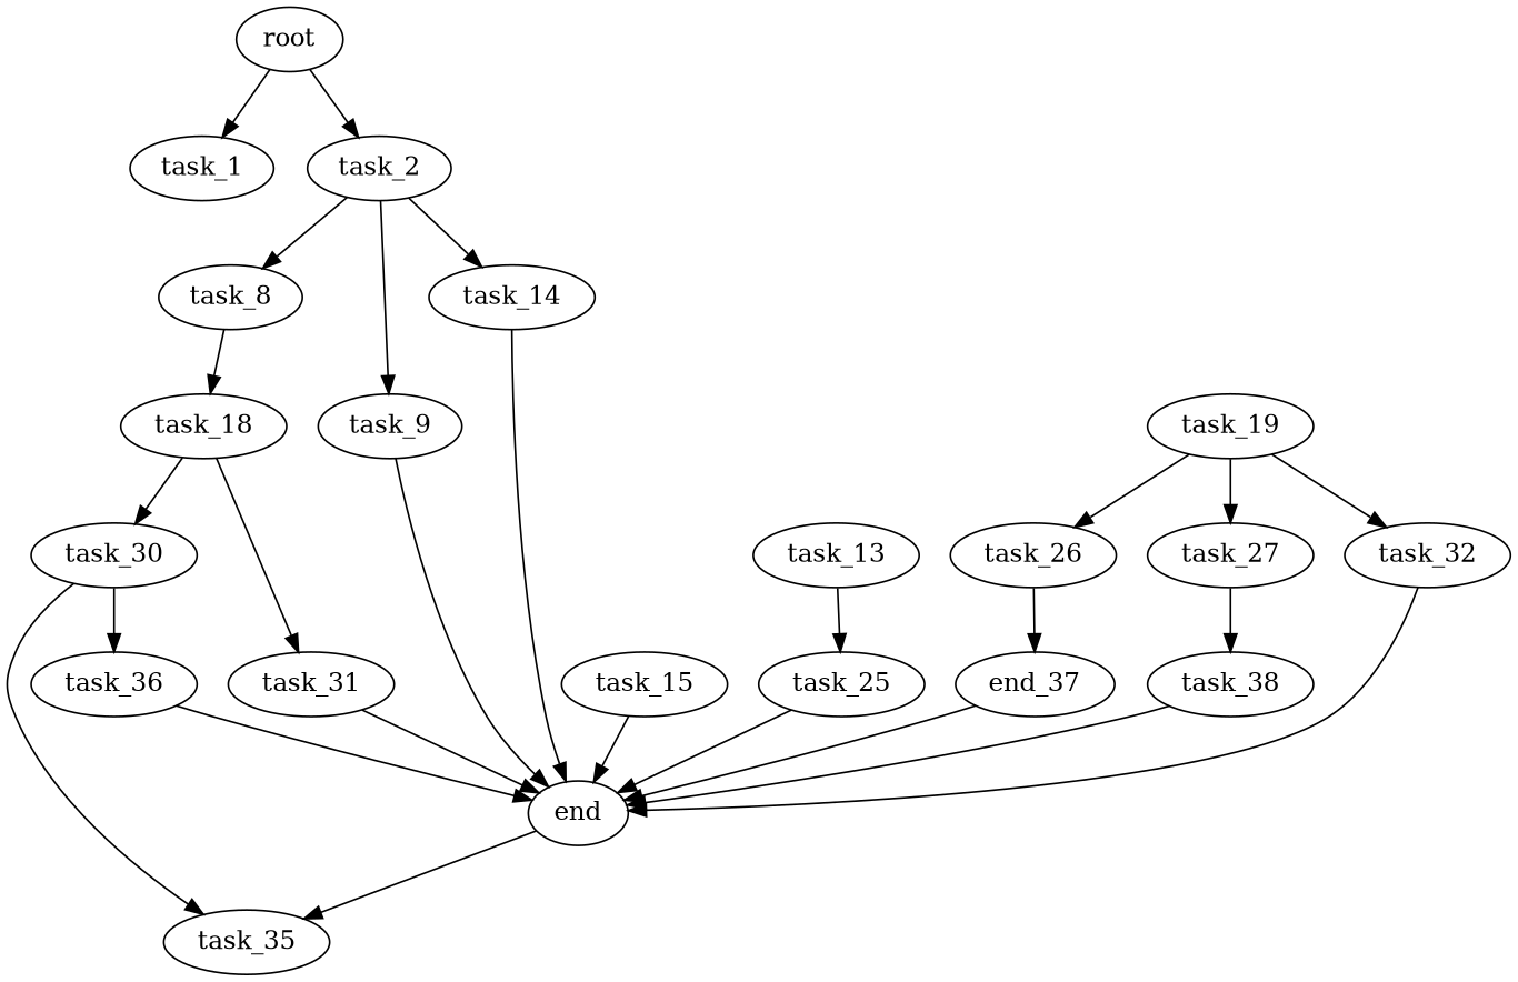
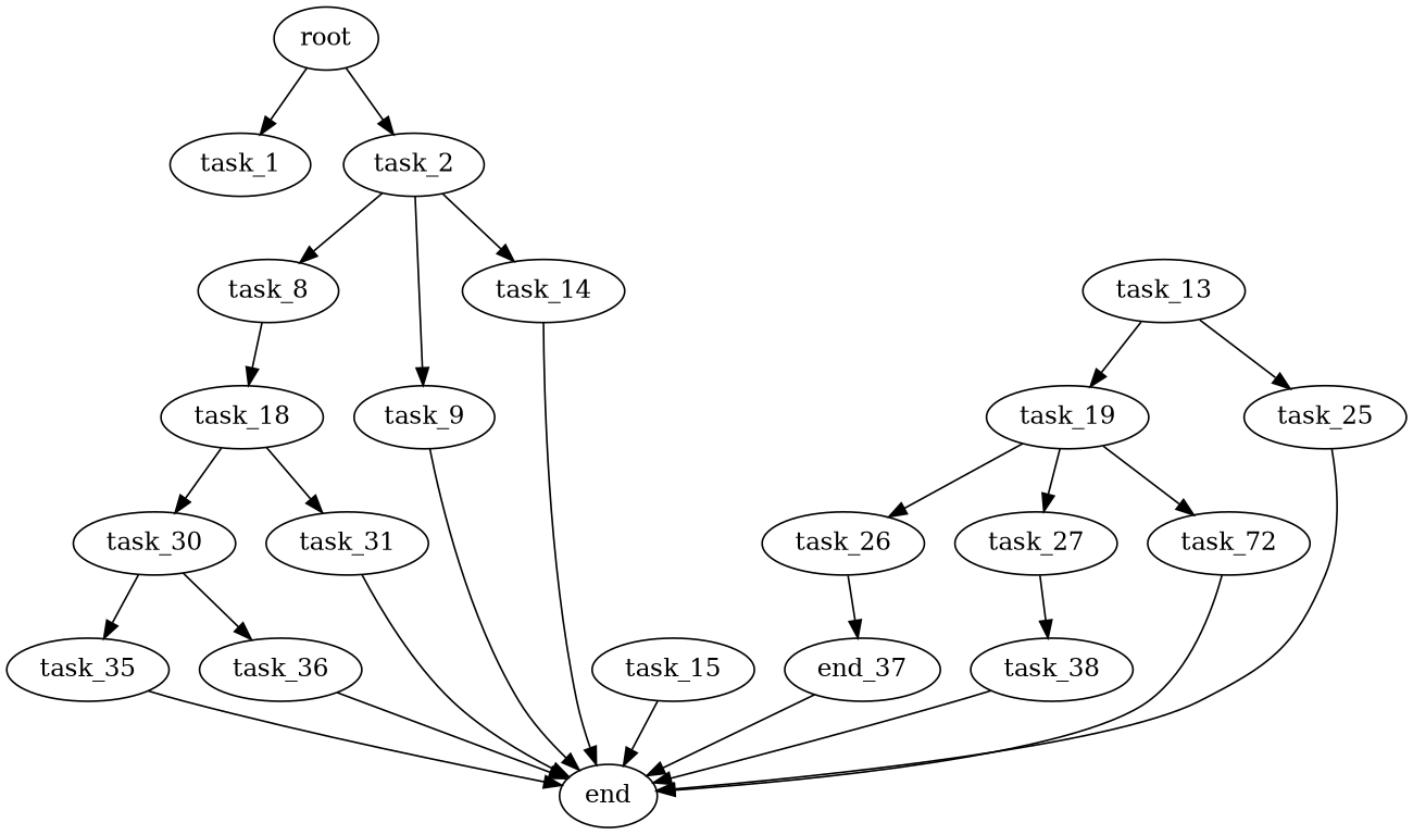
  digraph {
    root
    task_1
    task_2
    task_8
    task_9
    task_14
    task_15
    end
    task_18
    task_30
    task_31
    task_13
    task_19
    task_25
    task_35
    task_36
    task_26
    task_27
-   task_32
+   task_32 [label=task_72]
    n20 [label=end_37]
    task_38
    root -> task_1
    root -> task_2
    task_2 -> task_8
    task_2 -> task_9
    task_2 -> task_14
    task_8 -> task_18
    task_9 -> end
    task_14 -> end
    task_15 -> end
    task_18 -> task_30
    task_18 -> task_31
    task_30 -> task_35
    task_30 -> task_36
    task_31 -> end
+   task_13 -> task_19
    task_13 -> task_25
    task_19 -> task_26
    task_19 -> task_27
    task_19 -> task_32
    task_25 -> end
-   end -> task_35
+   task_35 -> end
    task_36 -> end
    task_26 -> n20
    task_27 -> task_38
    task_32 -> end
    n20 -> end
    task_38 -> end
  }
